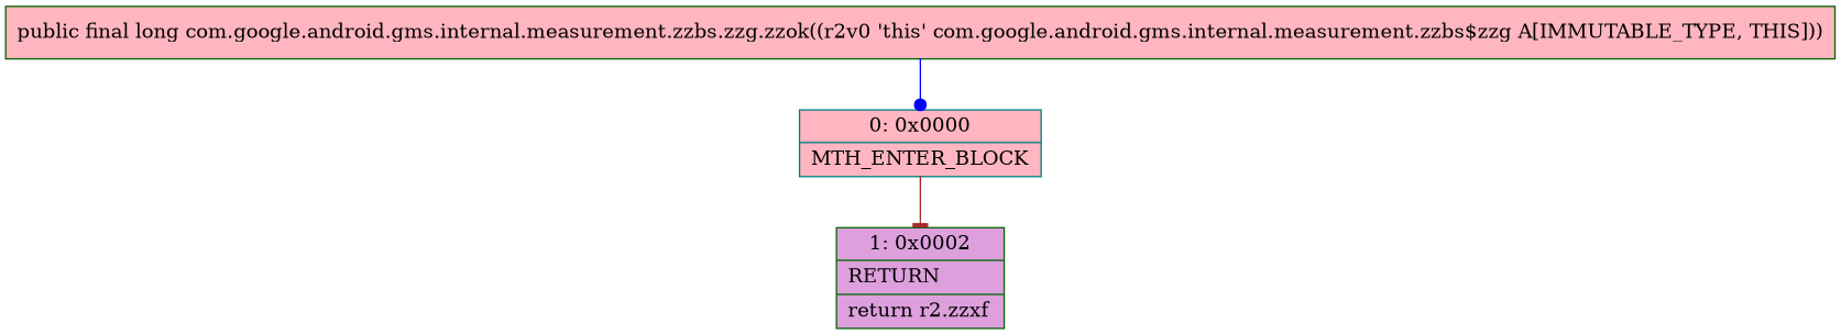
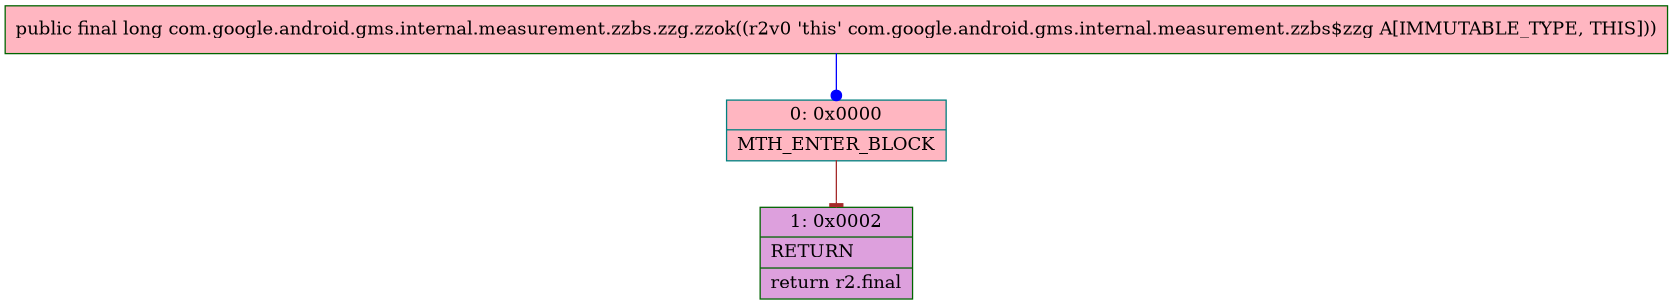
  digraph {
    node [shape=record style=filled fillcolor=lightpink color=darkgreen]
    n1 [label="{0\:\ 0x0000|MTH_ENTER_BLOCK\l}" color=teal]
-   n2 [label="{1\:\ 0x0002|RETURN\l|return r2.zzxf\l}" fillcolor=plum]
+   n2 [label="{1\:\ 0x0002|RETURN\l|return r2.final\l}" fillcolor=plum]
    n3 [label="{public final long com.google.android.gms.internal.measurement.zzbs.zzg.zzok((r2v0 'this' com.google.android.gms.internal.measurement.zzbs$zzg A[IMMUTABLE_TYPE, THIS])) }"]
    n1 -> n2 [color=brown arrowhead=tee]
    n3 -> n1 [color=blue arrowhead=dot]
  }
